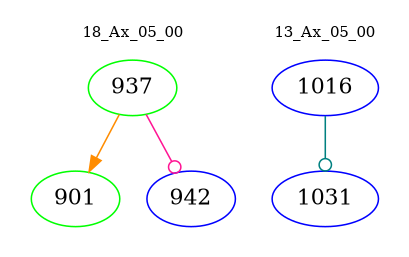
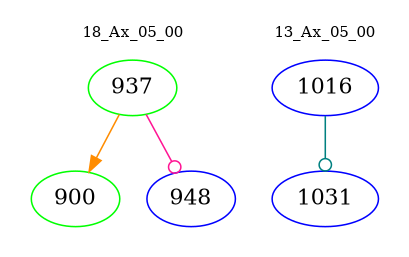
  digraph {
    node [color=blue]
    edge [arrowhead=odot]
    n1 [color=green label=937]
-   n2 [color=green label=901]
-   n3 [label=942]
+   n2 [color=green label=900]
+   n3 [label=948]
    n4 [label=1016]
    n5 [label=1031]
    subgraph cluster_1 {
      color=white
      fontsize=10
      label="18_Ax_05_00"
      n1
      n2
      n3
    }
    subgraph cluster_2 {
      color=white
      fontsize=10
      label="13_Ax_05_00"
      n4
      n5
    }
    n1 -> n2 [arrowhead=normal color=darkorange]
    n1 -> n3 [color=deeppink]
    n4 -> n5 [color=teal]
  }
